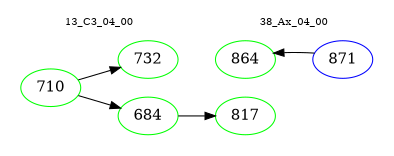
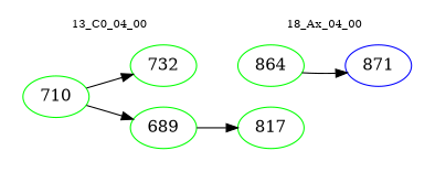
  digraph {
    rankdir=LR
    node [color=green]
    edge [color=black]
    n1 [label=864]
    n2 [label=817]
    n3 [color=blue label=871]
    n4 [label=710]
-   n5 [label=684]
+   n5 [label=689]
    n6 [label=732]
    subgraph cluster_1 {
      color=white
      fontsize=10
-     label="38_Ax_04_00"
+     label="18_Ax_04_00"
      n1
      n2
      n3
    }
    subgraph cluster_2 {
      color=white
      fontsize=10
-     label="13_C3_04_00"
+     label="13_C0_04_00"
      n4
      n5
      n6
    }
-   n3 -> n1
+   n1 -> n3
    n4 -> n5
    n4 -> n6
    n5 -> n2
  }
